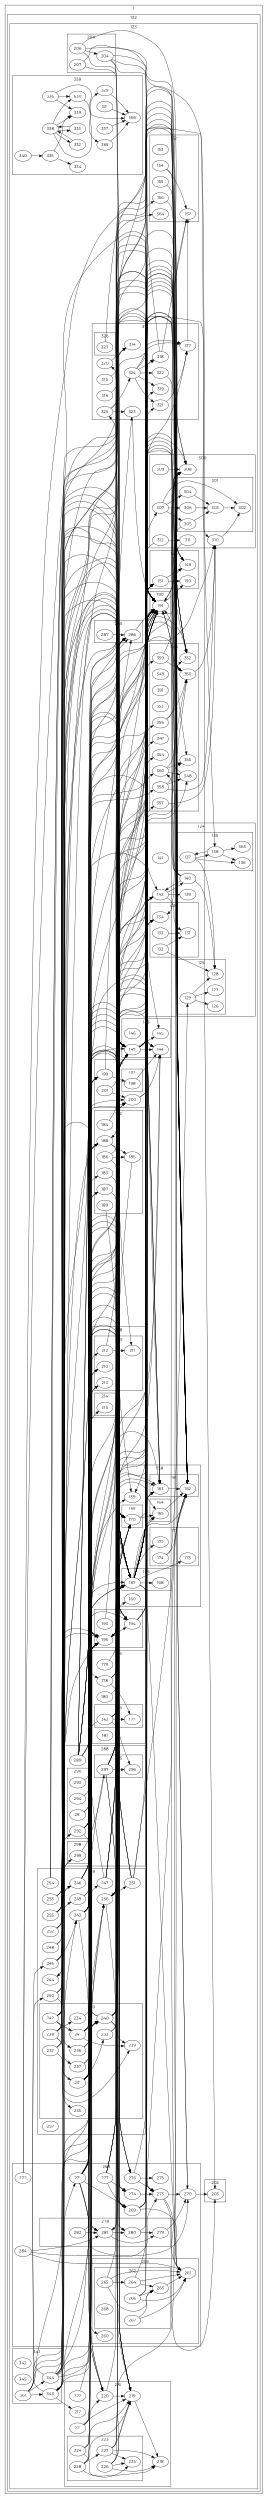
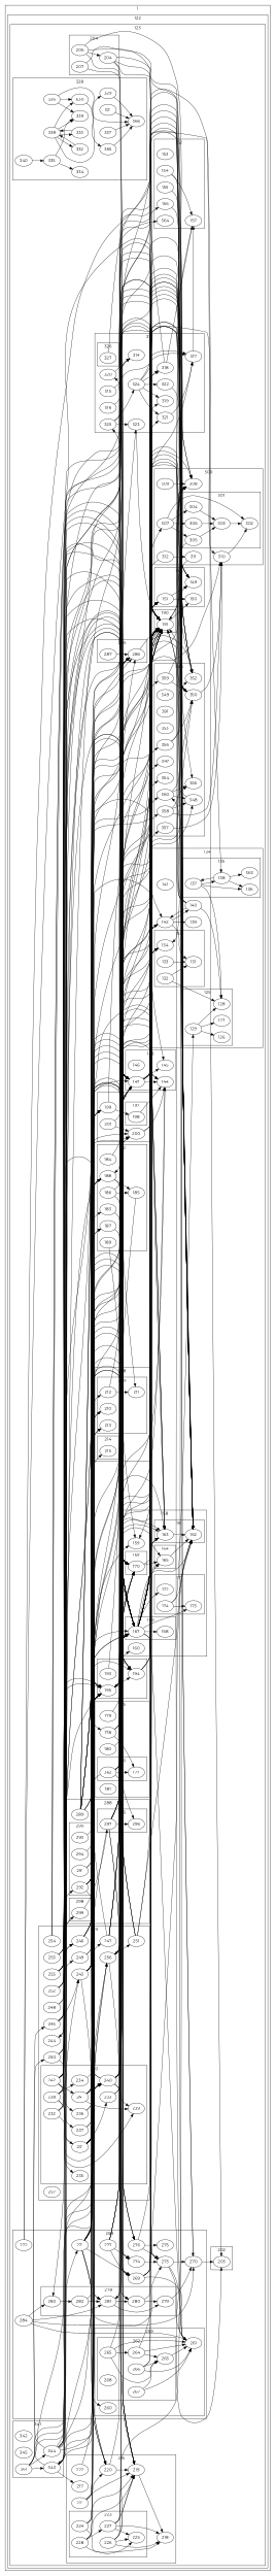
  digraph {
    fontname=Montserrat
    rankdir=LR
    node [fontname=Montserrat metric1=4]
    edge [fontname=Montserrat]
    126 [metric1=72]
    127
    128 [metric1=226]
    129 [metric1=19]
    131 [metric1=71]
    132 [metric1=220]
    133 [metric1=58]
    134 [metric1=319]
    136 [metric1=68]
    137 [metric1=217]
    138 [metric1=20]
    363
    139 [metric1=119]
    140 [metric1=360]
    141 [metric1=12]
    142 [metric1=172]
    144 [metric1=20]
    145 [metric1=13]
    146 [metric1=31]
    147 [metric1=77]
    149 [metric1=160]
    150 [metric1=143]
    151 [metric1=276]
    153 [metric1=33]
    154 [metric1=38]
    155 [metric1=43]
    156 [metric1=23]
    157 [metric1=47]
    364 [metric1=31]
    162 [metric1=19]
    163 [metric1=11]
    165 [metric1=72]
    167 [metric1=1834]
    168 [metric1=54]
    170 [metric1=182]
    172 [metric1=242]
    173 [metric1=20]
    174 [metric1=13]
    159 [metric1=22]
    160 [metric1=789]
    210 [metric1=31]
    211 [metric1=48]
    212 [metric1=169]
    213 [metric1=23]
    215 [metric1=19]
    177 [metric1=49]
    362 [metric1=61]
    178 [metric1=60]
    179 [metric1=30]
    180 [metric1=55]
    181 [metric1=83]
    183 [metric1=28]
    184 [metric1=182]
    185 [metric1=33]
    186 [metric1=122]
    187 [metric1=55]
    188 [metric1=140]
    189 [metric1=9]
    191 [metric1=395]
    193 [metric1=116]
    194 [metric1=151]
    195 [metric1=151]
    198 [metric1=45]
    199 [metric1=16]
    200 [metric1=75]
    201 [metric1=47]
    203 [metric1=30]
    n68 [label=204 metric1=85]
    206 [metric1=114]
    207 [metric1=57]
    224 [metric1=44]
    225 [metric1=30]
    226 [metric1=105]
    227 [metric1=63]
    228 [metric1=83]
    217 [metric1=1]
    218 [metric1=18]
    219 [metric1=111]
    220 [metric1=230]
    221 [metric1=96]
    222 [metric1=15]
    231 [metric1=34]
    232 [metric1=149]
    233 [metric1=12]
    234 [metric1=62]
    235 [metric1=25]
    236
    237 [metric1=12]
    238 [metric1=308]
    239 [metric1=117]
    240 [metric1=185]
    241 [metric1=1016]
    242 [metric1=134]
    243 [metric1=93]
    244 [metric1=50]
    245 [metric1=317]
    246 [metric1=85]
    247 [metric1=64]
    248 [metric1=14]
    249 [metric1=18]
    250
    251 [metric1=54]
    252 [metric1=66]
    253 [metric1=23]
    254 [metric1=67]
    255 [metric1=165]
    256 [metric1=35]
    257 [metric1=56]
    263 [metric1=30]
    264 [metric1=332]
    265 [metric1=71]
    266 [metric1=221]
    267 [metric1=53]
    268 [metric1=2]
    260 [metric1=5]
    261 [metric1=109]
    279 [metric1=52]
    280 [metric1=70]
    281 [metric1=74]
    282 [metric1=56]
+   283 [metric1=154]
    269 [metric1=216]
    270 [metric1=79]
    271 [metric1=325]
    272 [metric1=117]
    273 [metric1=228]
    274 [metric1=75]
    275 [metric1=12]
    276 [metric1=134]
    277 [metric1=216]
    284 [metric1=88]
    286 [metric1=476]
    287 [metric1=38]
    291 [metric1=55]
    292 [metric1=150]
    293 [metric1=22]
    294 [metric1=51]
    296 [metric1=27]
    297 [metric1=176]
    299 [metric1=19]
    289 [metric1=62]
    302 [metric1=48]
    303 [metric1=21]
    304 [metric1=75]
    305 [metric1=54]
    306 [metric1=17]
    307 [metric1=5]
    308 [metric1=107]
    309 [metric1=250]
    310
    311 [metric1=23]
    312 [metric1=62]
    327 [metric1=35]
    314 [metric1=26]
    315 [metric1=122]
    316 [metric1=71]
    317 [metric1=110]
    318 [metric1=12]
    319 [metric1=119]
    320 [metric1=2]
    321 [metric1=158]
    322 [metric1=39]
    323 [metric1=18]
    324 [metric1=60]
    325 [metric1=50]
    329 [metric1=9]
    n167 [label=630 metric1=154]
    331 [metric1=617]
    332 [metric1=2]
    333 [metric1=33]
    334 [metric1=6]
    335 [metric1=132]
    336 [metric1=36]
    337 [metric1=13]
    338 [metric1=49]
    339 [metric1=6]
    340 [metric1=17]
    365
    366 [metric1=11]
    342 [metric1=7]
    343 [metric1=60]
    344 [metric1=65]
    345 [metric1=5]
    361 [metric1=325]
    347 [metric1=60]
    348 [metric1=44]
    349 [metric1=176]
    350 [metric1=206]
    n189 [label=391 metric1=19]
    352 [metric1=179]
    353 [metric1=15]
    354 [metric1=31]
    355 [metric1=38]
    356 [metric1=50]
    357 [metric1=13]
    358 [metric1=48]
    359 [metric1=20]
    360 [metric1=155]
    subgraph cluster_1 {
      label=1
      subgraph cluster_2 {
        label=122
        subgraph cluster_3 {
          label=123
          subgraph cluster_4 {
            label=124
            139
            140
            141
            142
            subgraph cluster_5 {
              label=125
              126
              127
              128
              129
            }
            subgraph cluster_6 {
-             label=430
+             label=130
              131
              132
              133
              134
            }
            subgraph cluster_7 {
              label=135
              136
              137
              138
              363
            }
          }
          subgraph cluster_8 {
            label=143
            144
            145
            146
            147
          }
          subgraph cluster_9 {
            label=148
            149
            150
            151
          }
          subgraph cluster_10 {
            label=152
            153
            154
            155
            156
            157
            364
          }
          subgraph cluster_11 {
            label=158
            159
            160
            subgraph cluster_12 {
              label=161
              162
              163
            }
            subgraph cluster_13 {
              label=164
              165
            }
            subgraph cluster_14 {
              label=166
              167
              168
            }
            subgraph cluster_15 {
              label=169
              170
            }
            subgraph cluster_16 {
              label=171
              172
              173
              174
            }
          }
          subgraph cluster_17 {
            label=208
            subgraph cluster_18 {
              label=209
              210
              211
              212
              213
            }
            subgraph cluster_19 {
              label=214
              215
            }
          }
          subgraph cluster_20 {
            label=175
            178
            179
            180
            181
            subgraph cluster_21 {
              label=176
              177
              362
            }
          }
          subgraph cluster_22 {
            label=182
            183
            184
            185
            186
            187
            188
            189
          }
          subgraph cluster_23 {
            label=190
            191
          }
          subgraph cluster_24 {
            label=192
            193
            194
            195
          }
          subgraph cluster_25 {
            label=196
            199
            200
            201
            subgraph cluster_26 {
              label=197
              198
            }
          }
          subgraph cluster_27 {
            label=202
            203
          }
          subgraph cluster_28 {
            label=204
            n68
            206
            207
          }
          subgraph cluster_29 {
            label=216
            217
            218
            219
            220
            221
            222
            subgraph cluster_30 {
              label=223
              224
              225
              226
              227
              228
            }
          }
          subgraph cluster_31 {
            label=229
            243
            244
            245
            246
            247
            248
            249
            250
            251
            252
            253
            254
            255
            256
            257
            subgraph cluster_32 {
              label=230
              231
              232
              233
              234
              235
              236
              237
              238
              239
              240
              241
              242
            }
          }
          subgraph cluster_33 {
            label=258
            269
            270
            271
            272
            273
            274
            275
            276
            277
            284
            subgraph cluster_34 {
              label=259
              260
              261
              subgraph cluster_35 {
                label=262
                263
                264
                265
                266
                267
                268
              }
            }
            subgraph cluster_36 {
              label=278
              279
              280
              281
              282
+             283
            }
          }
          subgraph cluster_37 {
            label=285
            286
            287
          }
          subgraph cluster_38 {
            label=288
            289
            subgraph cluster_39 {
              label=290
              291
              292
              293
              294
            }
            subgraph cluster_40 {
              label=295
              296
              297
            }
            subgraph cluster_41 {
              label=298
              299
            }
          }
          subgraph cluster_42 {
            label=300
            307
            308
            309
            310
            311
            312
            subgraph cluster_43 {
              label=301
              302
              303
              304
              305
              306
            }
          }
          subgraph cluster_44 {
            label=313
            314
            315
            316
            317
            318
            319
            320
            321
            322
            323
            324
            325
            subgraph cluster_45 {
              label=326
              327
            }
          }
          subgraph cluster_46 {
            label=328
            329
            n167
            331
            332
            333
            334
            335
            336
            337
            338
            339
            340
            365
            366
          }
          subgraph cluster_47 {
            label=341
            342
            343
            344
            345
            361
          }
          subgraph cluster_48 {
            label=346
            347
            348
            349
            350
            n189
            352
            353
            354
            355
            356
            357
            358
            359
            360
          }
        }
      }
    }
    129 -> 126
    129 -> 127
    129 -> 128
    132 -> 128
    132 -> 131
    133 -> 131
    137 -> 128
    137 -> 136
    137 -> 138
    138 -> 136
    138 -> 137
    138 -> 363
    140 -> 128
    140 -> 142
    140 -> 308
    140 -> 350
    140 -> 355
    140 -> 360
    142 -> 131
    142 -> 139
    142 -> 140
    147 -> 144
    147 -> 145
    147 -> 191
    147 -> 314
    147 -> 317
    147 -> 318
    147 -> 319
    147 -> 320
    147 -> 321
    147 -> 323
    147 -> 325
    147 -> 352
    151 -> 149
    151 -> 150
    154 -> 157
    154 -> 352
    155 -> 352
    156 -> 352
    157 -> 352
    163 -> 162
    165 -> 162
    167 -> 162
    167 -> 163
    167 -> 165
    167 -> 168
    167 -> 172
    167 -> 173
    167 -> 191
    167 -> 261
    167 -> 280
    167 -> 281
+   167 -> 283
    167 -> 273
    167 -> 286
    167 -> 296
    167 -> 308
    167 -> 310
    167 -> 347
    167 -> 348
    167 -> 350
    167 -> 354
    167 -> 357
    167 -> 358
    167 -> 359
    167 -> 360
    170 -> 147
    170 -> 163
    170 -> 165
    174 -> 129
    174 -> 162
+   174 -> 173
    212 -> 211
    212 -> 191
    362 -> 142
    362 -> 177
    362 -> 276
    362 -> 308
    362 -> 310
    362 -> 343
    362 -> 355
    178 -> 162
    178 -> 163
    178 -> 167
    178 -> 177
    179 -> 151
    180 -> 167
    183 -> 167
    184 -> 151
    185 -> 167
    186 -> 162
    186 -> 167
    186 -> 185
    187 -> 167
    188 -> 167
    188 -> 185
    189 -> 167
    191 -> 149
    191 -> 150
    191 -> 159
    193 -> 151
    194 -> 134
    194 -> 142
    194 -> 191
    195 -> 134
    195 -> 163
    195 -> 178
    195 -> 183
    195 -> 187
    195 -> 188
    195 -> 191
    195 -> 194
    198 -> 144
    199 -> 191
    199 -> 198
    200 -> 144
    200 -> 191
    201 -> 191
    201 -> 200
    n68 -> 142
    n68 -> 162
    n68 -> 167
    n68 -> 191
    206 -> 149
    206 -> 167
    206 -> 191
    206 -> n68
    207 -> 162
    207 -> 167
    224 -> 162
    224 -> 167
    224 -> 218
    224 -> 219
    226 -> 162
    226 -> 167
    226 -> 225
    226 -> 218
    226 -> 219
    227 -> 162
    227 -> 167
    227 -> 225
    227 -> 218
    227 -> 219
    228 -> 142
    228 -> 167
    228 -> 225
    228 -> 227
    228 -> 219
    219 -> 167
    219 -> 218
    220 -> 191
    220 -> 219
    221 -> 151
    221 -> 191
    221 -> 219
    221 -> 220
    222 -> 142
    231 -> 144
    231 -> 147
    231 -> 170
    231 -> 188
    231 -> 191
    231 -> 195
    231 -> 199
    231 -> 200
    231 -> 219
    231 -> 233
    231 -> 240
    231 -> 247
    231 -> 256
    231 -> 269
    231 -> 299
    231 -> 350
    231 -> 356
    232 -> 191
    232 -> 194
    232 -> 195
    232 -> 231
    233 -> 147
    233 -> 170
    234 -> 350
    236 -> 191
    236 -> 240
    237 -> 147
    237 -> 170
    238 -> 147
    238 -> 162
    238 -> 170
    238 -> 191
    238 -> 234
    238 -> 235
    238 -> 237
    240 -> 144
    240 -> 147
    240 -> 162
    240 -> 163
    240 -> 170
    240 -> 191
    240 -> 195
    240 -> 199
    240 -> 200
    240 -> 219
    240 -> 220
    240 -> 239
    241 -> 147
    241 -> 162
    241 -> 170
    241 -> 191
    241 -> 239
    241 -> 240
    242 -> 147
    242 -> 162
    242 -> 163
    242 -> 170
    242 -> 188
    242 -> 191
    242 -> 195
    242 -> 219
    242 -> 239
    242 -> 240
    242 -> 241
    243 -> 144
    243 -> 147
    243 -> 170
    243 -> 187
    243 -> 188
    243 -> 191
    243 -> 195
    243 -> 199
    243 -> 200
    243 -> 219
    243 -> 220
    244 -> 191
    245 -> 162
    245 -> 191
    245 -> 194
    245 -> 195
    245 -> 243
    246 -> 145
    246 -> 147
    246 -> 162
    246 -> 170
    247 -> 144
    247 -> 147
    247 -> 170
    247 -> 191
    247 -> 195
    248 -> 147
    248 -> 170
    249 -> 147
    249 -> 170
    250 -> 159
    250 -> 191
    250 -> 236
    250 -> 246
    251 -> 147
    251 -> 162
    251 -> 167
    251 -> 170
    251 -> 191
    252 -> 147
    252 -> 170
    252 -> 191
    252 -> 249
    253 -> 147
    253 -> 162
    253 -> 170
    254 -> 147
    254 -> 162
    254 -> 170
    255 -> 147
    255 -> 170
    255 -> 191
    255 -> 194
    255 -> 195
    255 -> 246
    256 -> 147
    256 -> 162
    256 -> 163
    256 -> 170
    256 -> 191
    256 -> 200
    256 -> 219
    256 -> 220
    256 -> 251
    263 -> 261
    264 -> 191
    264 -> 263
    264 -> 261
    265 -> 191
    265 -> 263
    265 -> 264
    265 -> 261
    266 -> 134
    266 -> 191
    266 -> 263
    266 -> 261
    267 -> 263
    267 -> 261
    261 -> 191
    261 -> 195
    279 -> 270
    280 -> 191
    280 -> 279
    281 -> 191
    281 -> 279
    281 -> 280
    282 -> 191
    282 -> 281
+   283 -> 282
    269 -> 162
    269 -> 163
    269 -> 165
    269 -> 167
    269 -> 160
    269 -> 191
    269 -> 261
    270 -> 191
    270 -> 203
    271 -> 149
    271 -> 151
    271 -> 162
    271 -> 167
    271 -> 159
    271 -> 213
    271 -> 215
    271 -> 191
    271 -> 194
    271 -> 195
    271 -> 220
    271 -> 260
    271 -> 269
    271 -> 270
    272 -> 191
    272 -> 203
    273 -> 191
    273 -> 203
    273 -> 261
    273 -> 270
    274 -> 273
    276 -> 191
    276 -> 273
    276 -> 275
    277 -> 162
    277 -> 163
    277 -> 165
    277 -> 191
    277 -> 269
    277 -> 274
    284 -> 261
    284 -> 281
+   284 -> 283
    284 -> 273
    286 -> 191
    287 -> 286
    291 -> 191
    291 -> 276
    292 -> 162
    292 -> 167
    292 -> 210
    292 -> 191
    292 -> 280
    292 -> 281
    292 -> 286
    293 -> 286
    294 -> 286
    297 -> 162
    297 -> 163
    297 -> 191
    297 -> 281
    297 -> 269
    297 -> 270
    297 -> 273
    297 -> 274
    297 -> 296
    299 -> 244
    299 -> 297
    289 -> 138
    289 -> 162
    289 -> 167
    289 -> 210
    289 -> 211
    289 -> 212
    289 -> 213
    289 -> 191
    289 -> 274
    289 -> 276
    289 -> 286
    303 -> 302
    304 -> 303
    305 -> 134
    305 -> 303
    306 -> 303
    307 -> 302
    307 -> 304
    307 -> 305
    307 -> 306
    309 -> 308
    310 -> 302
    311 -> 191
    312 -> 191
    312 -> 311
    327 -> 308
    315 -> 314
    316 -> 314
    317 -> 157
    318 -> 156
    318 -> 157
    320 -> 364
    321 -> 317
    322 -> 352
    323 -> 191
    324 -> 308
    324 -> 317
    324 -> 318
    324 -> 319
    324 -> 321
    324 -> 322
    325 -> 317
    325 -> 323
    325 -> 324
    329 -> 366
    n167 -> 365
    331 -> 366
    332 -> 338
    333 -> 338
    335 -> 334
    335 -> 339
    336 -> n167
    336 -> 339
    336 -> 366
    337 -> 366
    338 -> 329
    338 -> n167
    338 -> 332
    338 -> 333
    338 -> 339
    340 -> 335
    365 -> 366
    343 -> 151
    343 -> 191
    343 -> 195
    343 -> 217
    343 -> 250
    343 -> 271
    343 -> 286
    343 -> 307
    344 -> 149
    344 -> 191
    344 -> 194
    344 -> 195
    344 -> 243
    344 -> 245
    344 -> 256
    344 -> 286
    344 -> 292
    361 -> 149
    361 -> 191
    361 -> 199
    361 -> 286
    361 -> 343
    361 -> 344
    348 -> 308
    350 -> 188
    350 -> 191
    350 -> 195
    350 -> 256
    350 -> 308
    350 -> 310
    356 -> 350
    356 -> 352
    357 -> 310
    358 -> 308
    358 -> 310
    358 -> 348
    359 -> 308
    359 -> 350
    360 -> 308
    360 -> 348
    360 -> 355
  }
